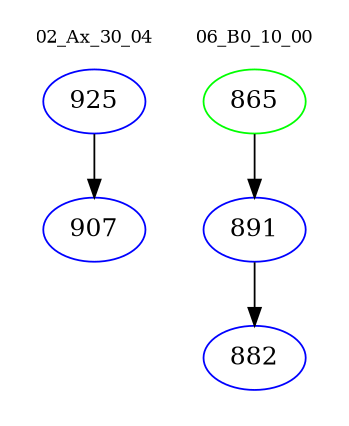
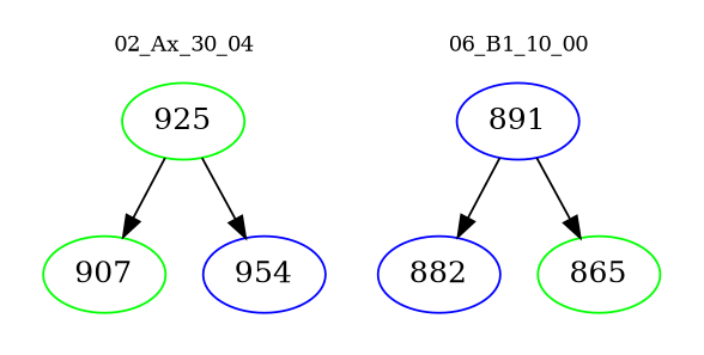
  digraph {
    node [color=blue]
    edge [color=black]
-   n1 [label=925]
-   n2 [label=907]
+   n1 [color=green label=925]
+   n2 [color=green label=907]
+   n3 [label=954]
    n4 [label=891]
    n5 [label=882]
    n6 [color=green label=865]
    subgraph cluster_1 {
      color=white
      fontsize=10
      label="02_Ax_30_04"
      n1
      n2
+     n3
    }
    subgraph cluster_2 {
      color=white
      fontsize=10
-     label="06_B0_10_00"
+     label="06_B1_10_00"
      n4
      n5
      n6
    }
    n1 -> n2
+   n1 -> n3
    n4 -> n5
-   n6 -> n4
+   n4 -> n6
  }
